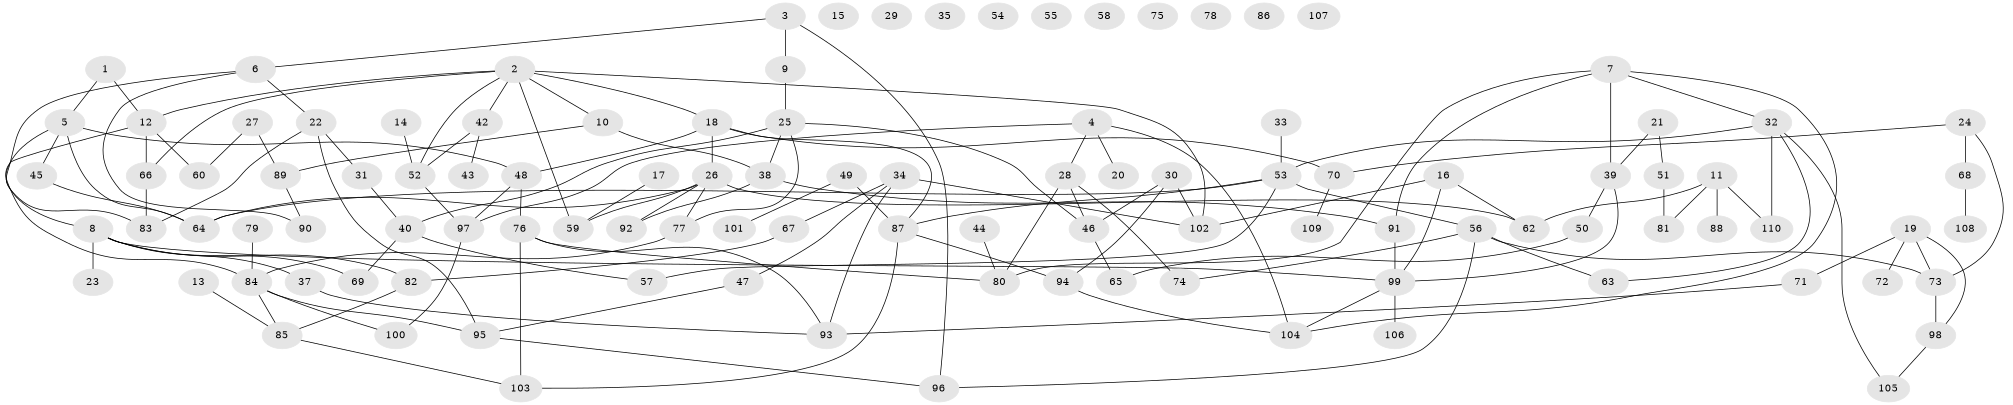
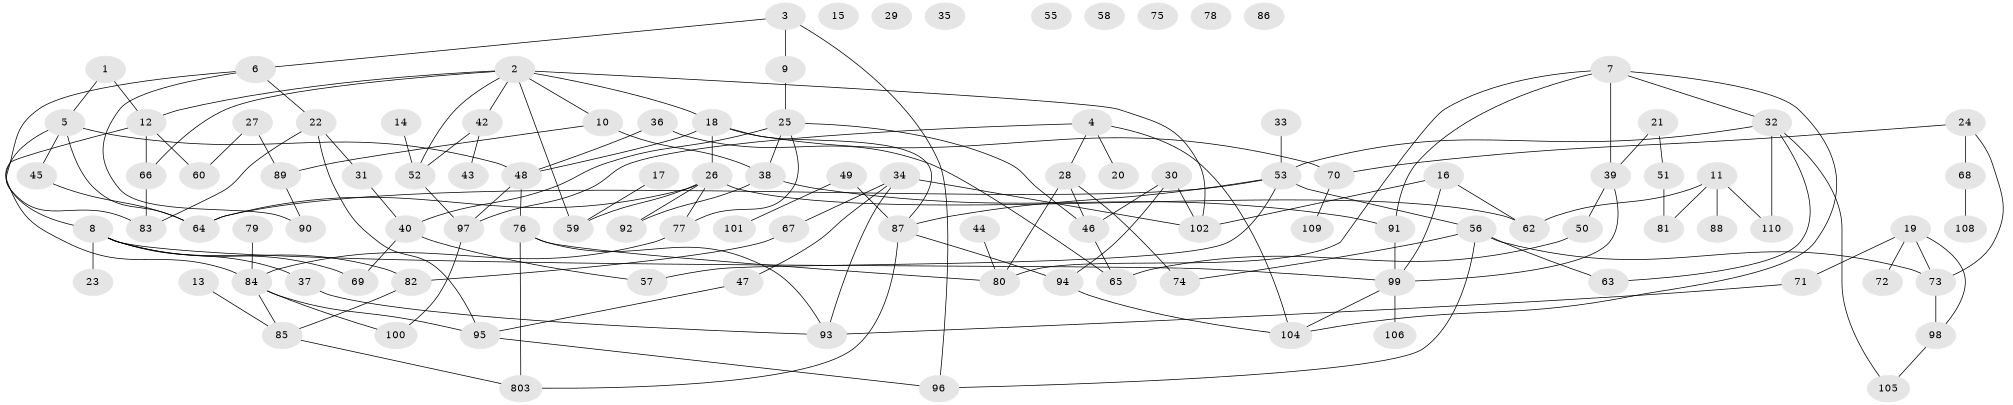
  graph {
    node [color=gray90 style=filled]
    1
    5
    12
    8
    45
    48
    64
    66
    60
    84
    2
    10
    18
    42
    52
    59
    102
    38
    89
    26
    70
    87
    43
    97
    83
    3
    6
    9
    96
    22
    90
    25
    4
    20
    28
    104
    80
    46
    74
    100
    23
    37
    69
    82
    99
    76
    31
    95
    7
    32
    39
    91
    110
    53
    63
    105
    50
    93
    85
    106
    40
    77
    92
    11
    62
    81
    88
    13
-   103
+   103 [label=803]
    14
    15
    16
    17
    109
    94
    19
    71
    72
    73
    98
    21
    51
    24
    68
    108
    57
    65
    27
    29
    30
    56
    33
    34
    47
    67
    35
+   36
    44
    49
    101
-   54
    55
    58
    75
    78
    79
    86
-   107
    1 -- 5
    1 -- 12
    5 -- 8
    5 -- 45
    5 -- 48
    5 -- 64
    12 -- 66
    12 -- 60
    12 -- 84
    8 -- 23
    8 -- 37
    8 -- 69
    8 -- 82
    8 -- 99
    45 -- 64
    48 -- 97
    48 -- 76
    66 -- 83
    84 -- 100
    84 -- 95
    84 -- 85
    2 -- 12
    2 -- 66
    2 -- 10
    2 -- 18
    2 -- 42
    2 -- 52
    2 -- 59
    2 -- 102
    10 -- 38
    10 -- 89
    18 -- 48
    18 -- 26
    18 -- 70
    18 -- 87
    42 -- 52
    42 -- 43
    52 -- 97
    38 -- 91
    38 -- 92
    89 -- 90
    26 -- 64
    26 -- 59
    26 -- 77
    26 -- 92
    26 -- 62
    70 -- 109
    87 -- 103
    87 -- 94
    97 -- 100
    3 -- 6
    3 -- 9
    3 -- 96
    6 -- 83
    6 -- 22
    6 -- 90
    9 -- 25
    22 -- 83
    22 -- 31
    22 -- 95
    25 -- 38
    25 -- 46
    25 -- 40
    25 -- 77
    4 -- 97
    4 -- 20
    4 -- 28
    4 -- 104
    28 -- 80
    28 -- 46
    28 -- 74
    46 -- 65
    37 -- 93
    82 -- 85
    99 -- 104
    99 -- 106
    76 -- 80
    76 -- 93
    76 -- 103
    31 -- 40
    95 -- 96
    7 -- 104
    7 -- 80
    7 -- 32
    7 -- 39
    7 -- 91
    32 -- 110
    32 -- 53
    32 -- 63
    32 -- 105
    39 -- 99
    39 -- 50
    91 -- 99
    53 -- 64
    53 -- 87
    53 -- 57
    53 -- 56
    50 -- 65
    85 -- 103
    40 -- 69
    40 -- 57
    77 -- 84
    11 -- 110
    11 -- 62
    11 -- 81
    11 -- 88
    13 -- 85
    14 -- 52
    16 -- 102
    16 -- 99
    16 -- 62
    17 -- 59
    94 -- 104
    19 -- 71
    19 -- 72
    19 -- 73
    19 -- 98
    71 -- 93
    73 -- 98
    98 -- 105
    21 -- 39
    21 -- 51
    51 -- 81
    24 -- 70
    24 -- 73
    24 -- 68
    68 -- 108
    27 -- 60
    27 -- 89
    30 -- 102
    30 -- 46
    30 -- 94
    56 -- 96
    56 -- 74
    56 -- 63
    56 -- 73
    33 -- 53
    34 -- 102
    34 -- 93
    34 -- 47
    34 -- 67
    47 -- 95
    67 -- 82
+   36 -- 48
+   36 -- 65
    44 -- 80
    49 -- 87
    49 -- 101
    79 -- 84
  }
